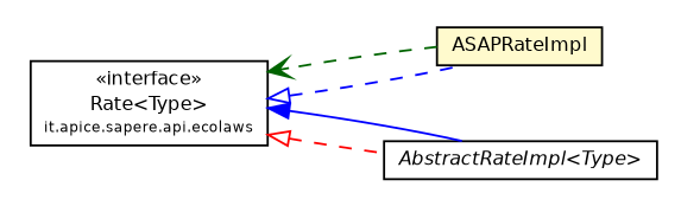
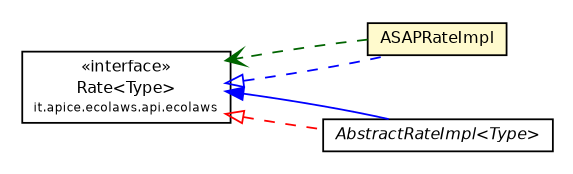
  digraph {
    rankdir=LR
    node [fontcolor=black fontname=Helvetica fontsize=9.0 shape=plaintext]
    edge [color=blue fontname=Helvetica fontsize=10 headport=p labelfontname=Helvetica labelfontsize=10 style=dashed tailport=p]
-   n1 [label=<<table border="0" cellborder="1" cellspacing="0" cellpadding="2" port="p" href="../Rate.html"> 		<tr><td><table border="0" cellspacing="0" cellpadding="1"> 			<tr><td> &laquo;interface&raquo; </td></tr> 			<tr><td> Rate&lt;Type&gt; </td></tr> 			<tr><td><font point-size="7.0"> it.apice.sapere.api.ecolaws </font></td></tr> 		</table></td></tr> 		</table>>]
+   n1 [label=<<table border="0" cellborder="1" cellspacing="0" cellpadding="2" port="p" href="../Rate.html"> 		<tr><td><table border="0" cellspacing="0" cellpadding="1"> 			<tr><td> &laquo;interface&raquo; </td></tr> 			<tr><td> Rate&lt;Type&gt; </td></tr> 			<tr><td><font point-size="7.0"> it.apice.ecolaws.api.ecolaws </font></td></tr> 		</table></td></tr> 		</table>>]
    n2 [label=<<table border="0" cellborder="1" cellspacing="0" cellpadding="2" port="p" bgcolor="lemonChiffon" href="./ASAPRateImpl.html"> 		<tr><td><table border="0" cellspacing="0" cellpadding="1"> 			<tr><td> ASAPRateImpl </td></tr> 		</table></td></tr> 		</table>>]
    n3 [label=<<table border="0" cellborder="1" cellspacing="0" cellpadding="2" port="p" href="./AbstractRateImpl.html"> 		<tr><td><table border="0" cellspacing="0" cellpadding="1"> 			<tr><td><font face="Helvetica-Oblique"> AbstractRateImpl&lt;Type&gt; </font></td></tr> 		</table></td></tr> 		</table>>]
    n1 -> n2 [arrowtail=empty dir=back]
    n1 -> n3 [arrowtail=empty color=red dir=back]
    n2 -> n1 [arrowhead=vee color=darkgreen fontcolor=black fontsize=10.0]
    n3 -> n1 [arrowhead=normal fontcolor=black fontsize=10.0 style=solid]
  }
